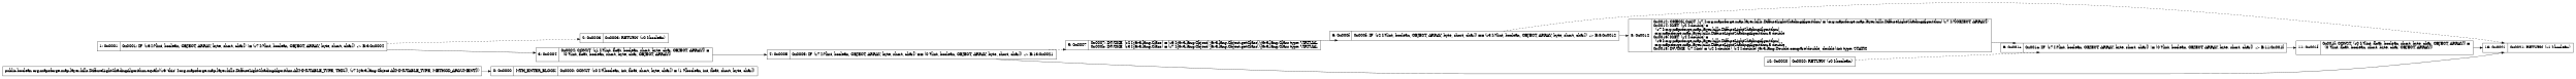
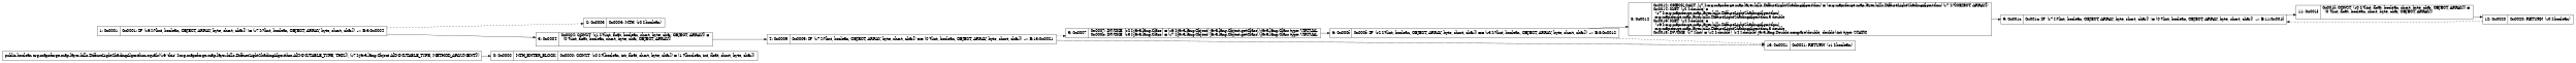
  digraph {
    rankdir=LR
    node [shape=record]
    n1 [label="{0\:\ 0x0000|MTH_ENTER_BLOCK\l|0x0000: CONST  (r0 I:?[boolean, int, float, short, byte, char]) = (1 ?[boolean, int, float, short, byte, char]) \l}"]
    n2 [label="{1\:\ 0x0001|0x0001: IF  (r6 I:?[int, boolean, OBJECT, ARRAY, byte, short, char]) != (r7 I:?[int, boolean, OBJECT, ARRAY, byte, short, char])  \-\> B:3:0x0004 \l}"]
-   n3 [label="{2\:\ 0x0003|0x0003: RETURN  (r0 I:boolean) \l}"]
+   n3 [label="{2\:\ 0x0003|0x0003: MTH  (r0 I:boolean) \l}"]
    n4 [label="{3\:\ 0x0004|0x0004: CONST  (r1 I:?[int, float, boolean, short, byte, char, OBJECT, ARRAY]) = \l  (0 ?[int, float, boolean, short, byte, char, OBJECT, ARRAY])\l \l}"]
    n5 [label="{4\:\ 0x0005|0x0005: IF  (r7 I:?[int, boolean, OBJECT, ARRAY, byte, short, char]) == (0 ?[int, boolean, OBJECT, ARRAY, byte, short, char])  \-\> B:13:0x0021 \l}"]
    n6 [label="{5\:\ 0x0007|0x0007: INVOKE  (r2 I:java.lang.Class) = (r6 I:java.lang.Object) java.lang.Object.getClass():java.lang.Class type: VIRTUAL \l0x000b: INVOKE  (r3 I:java.lang.Class) = (r7 I:java.lang.Object) java.lang.Object.getClass():java.lang.Class type: VIRTUAL \l}"]
    n7 [label="{13\:\ 0x0021|0x0021: RETURN  (r1 I:boolean) \l}"]
    n8 [label="{6\:\ 0x000f|0x000f: IF  (r2 I:?[int, boolean, OBJECT, ARRAY, byte, short, char]) == (r3 I:?[int, boolean, OBJECT, ARRAY, byte, short, char])  \-\> B:8:0x0012 \l}"]
    n9 [label="{8\:\ 0x0012|0x0012: CHECK_CAST  (r7 I:org.mapsforge.map.layer.hills.DiffuseLightShadingAlgorithm) = (org.mapsforge.map.layer.hills.DiffuseLightShadingAlgorithm) (r7 I:?[OBJECT, ARRAY]) \l0x0014: IGET  (r2 I:double) = \l  (r7 I:org.mapsforge.map.layer.hills.DiffuseLightShadingAlgorithm)\l org.mapsforge.map.layer.hills.DiffuseLightShadingAlgorithm.a double \l0x0016: IGET  (r4 I:double) = \l  (r6 I:org.mapsforge.map.layer.hills.DiffuseLightShadingAlgorithm)\l org.mapsforge.map.layer.hills.DiffuseLightShadingAlgorithm.a double \l0x0018: INVOKE  (r7 I:int) = (r2 I:double), (r4 I:double) java.lang.Double.compare(double, double):int type: STATIC \l}"]
    n10 [label="{9\:\ 0x001c|0x001c: IF  (r7 I:?[int, boolean, OBJECT, ARRAY, byte, short, char]) != (0 ?[int, boolean, OBJECT, ARRAY, byte, short, char])  \-\> B:11:0x001f \l}"]
    n11 [label="{11\:\ 0x001f|0x001f: CONST  (r0 I:?[int, float, boolean, short, byte, char, OBJECT, ARRAY]) = \l  (0 ?[int, float, boolean, short, byte, char, OBJECT, ARRAY])\l \l}"]
    n12 [label="{12\:\ 0x0020|0x0020: RETURN  (r0 I:boolean) \l}"]
    n13 [label="{public boolean org.mapsforge.map.layer.hills.DiffuseLightShadingAlgorithm.equals((r6 'this' I:org.mapsforge.map.layer.hills.DiffuseLightShadingAlgorithm A[IMMUTABLE_TYPE, THIS]), (r7 I:java.lang.Object A[IMMUTABLE_TYPE, METHOD_ARGUMENT])) }"]
    n2 -> n3 [style=dashed]
    n2 -> n4
    n4 -> n5
    n5 -> n6 [style=dashed]
    n5 -> n7
    n6 -> n8
    n8 -> n7 [style=dashed]
    n8 -> n9
    n9 -> n10
    n10 -> n11
-   n11 -> n7
+   n11 -> n12
    n12 -> n10 [style=dashed]
    n13 -> n1
  }
